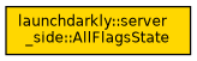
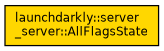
  digraph {
    rankdir=LR
-   n1 [color=black fillcolor=gold fontname=Helvetica fontsize=10 height=0.2 label="launchdarkly::server\l_side::AllFlagsState" shape=record style=filled width=0.4]
+   n1 [color=black fillcolor=gold fontname=Helvetica fontsize=10 height=0.2 label="launchdarkly::server\l_server::AllFlagsState" shape=record style=filled width=0.4]
  }
